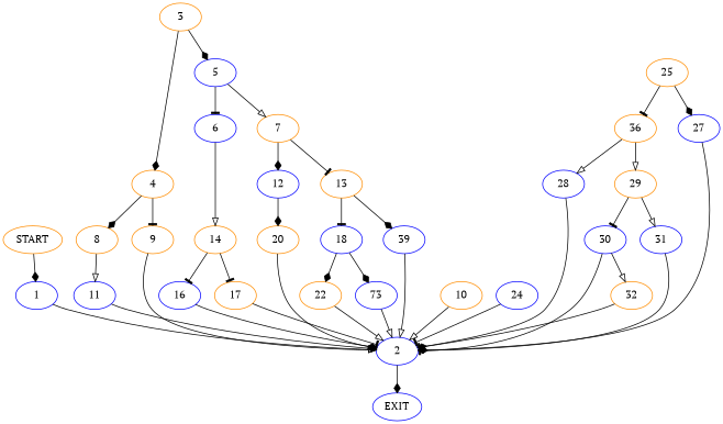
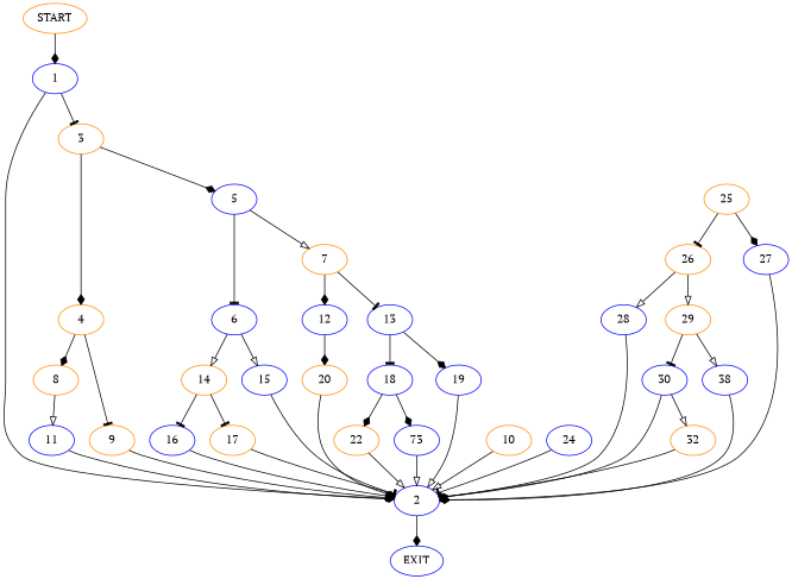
  digraph {
    fontname="PT Serif"
    node [color=blue fontname="PT Serif"]
    edge [arrowhead=diamond fontname="PT Serif"]
    n1 [color=darkorange label=START]
    1
    2
    3 [color=darkorange]
    n5 [label=EXIT]
    4 [color=darkorange]
    5
    8 [color=darkorange]
    9 [color=darkorange]
    6
    7 [color=darkorange]
    11
    14 [color=darkorange]
+   15
    12
-   13 [color=darkorange]
+   13
    16
    17 [color=darkorange]
    20 [color=darkorange]
    18
-   19 [label=39]
+   19
    10 [color=darkorange]
    22 [color=darkorange]
    n24 [label=73]
    24
    25 [color=darkorange]
-   26 [color=darkorange label=36]
+   26 [color=darkorange]
    27
    28
    29 [color=darkorange]
    30
-   31
+   31 [label=38]
    32 [color=darkorange]
    n1 -> 1
    1 -> 2 [arrowhead=onormal]
+   1 -> 3 [arrowhead=tee]
    2 -> n5
    3 -> 4
    3 -> 5
    4 -> 8
    4 -> 9 [arrowhead=tee]
    5 -> 6 [arrowhead=tee]
    5 -> 7 [arrowhead=onormal]
    8 -> 11 [arrowhead=onormal]
    9 -> 2 [arrowhead=onormal]
    6 -> 14 [arrowhead=onormal]
+   6 -> 15 [arrowhead=onormal]
    7 -> 12
    7 -> 13 [arrowhead=tee]
    11 -> 2
    14 -> 16 [arrowhead=tee]
    14 -> 17 [arrowhead=tee]
+   15 -> 2 [arrowhead=tee]
    12 -> 20
    13 -> 18 [arrowhead=tee]
    13 -> 19
    16 -> 2
    17 -> 2 [arrowhead=tee]
    20 -> 2
    18 -> 22
    18 -> n24
    19 -> 2 [arrowhead=onormal]
    10 -> 2 [arrowhead=onormal]
    22 -> 2 [arrowhead=onormal]
    n24 -> 2 [arrowhead=onormal]
    24 -> 2 [arrowhead=tee]
    25 -> 26 [arrowhead=tee]
    25 -> 27
    26 -> 28 [arrowhead=onormal]
    26 -> 29 [arrowhead=onormal]
    27 -> 2
    28 -> 2
    29 -> 30 [arrowhead=tee]
    29 -> 31 [arrowhead=onormal]
    30 -> 2 [arrowhead=tee]
    30 -> 32 [arrowhead=onormal]
    31 -> 2
    32 -> 2 [arrowhead=tee]
  }
